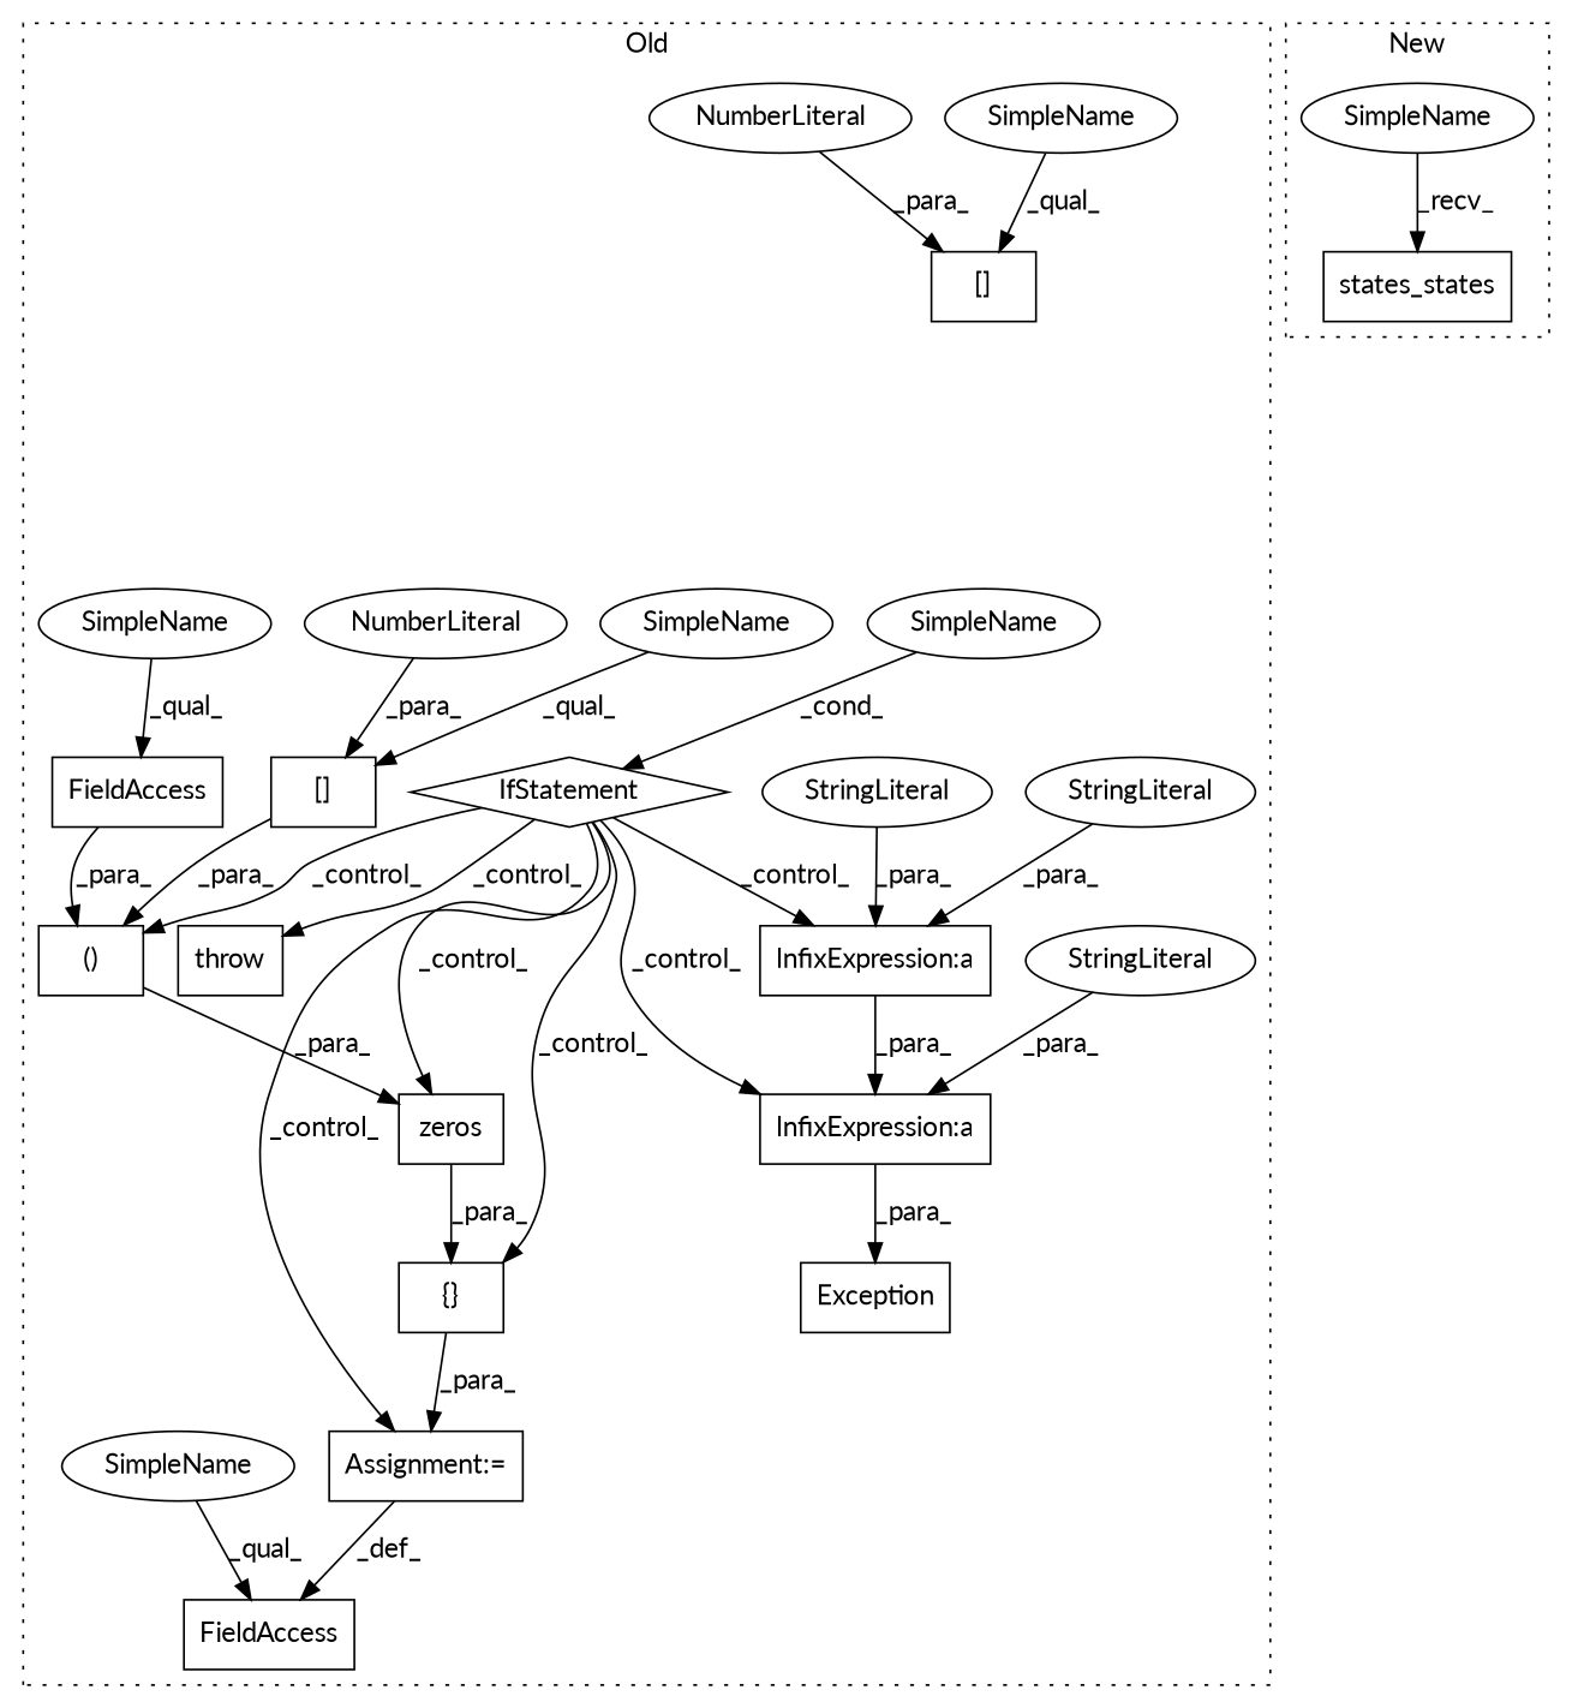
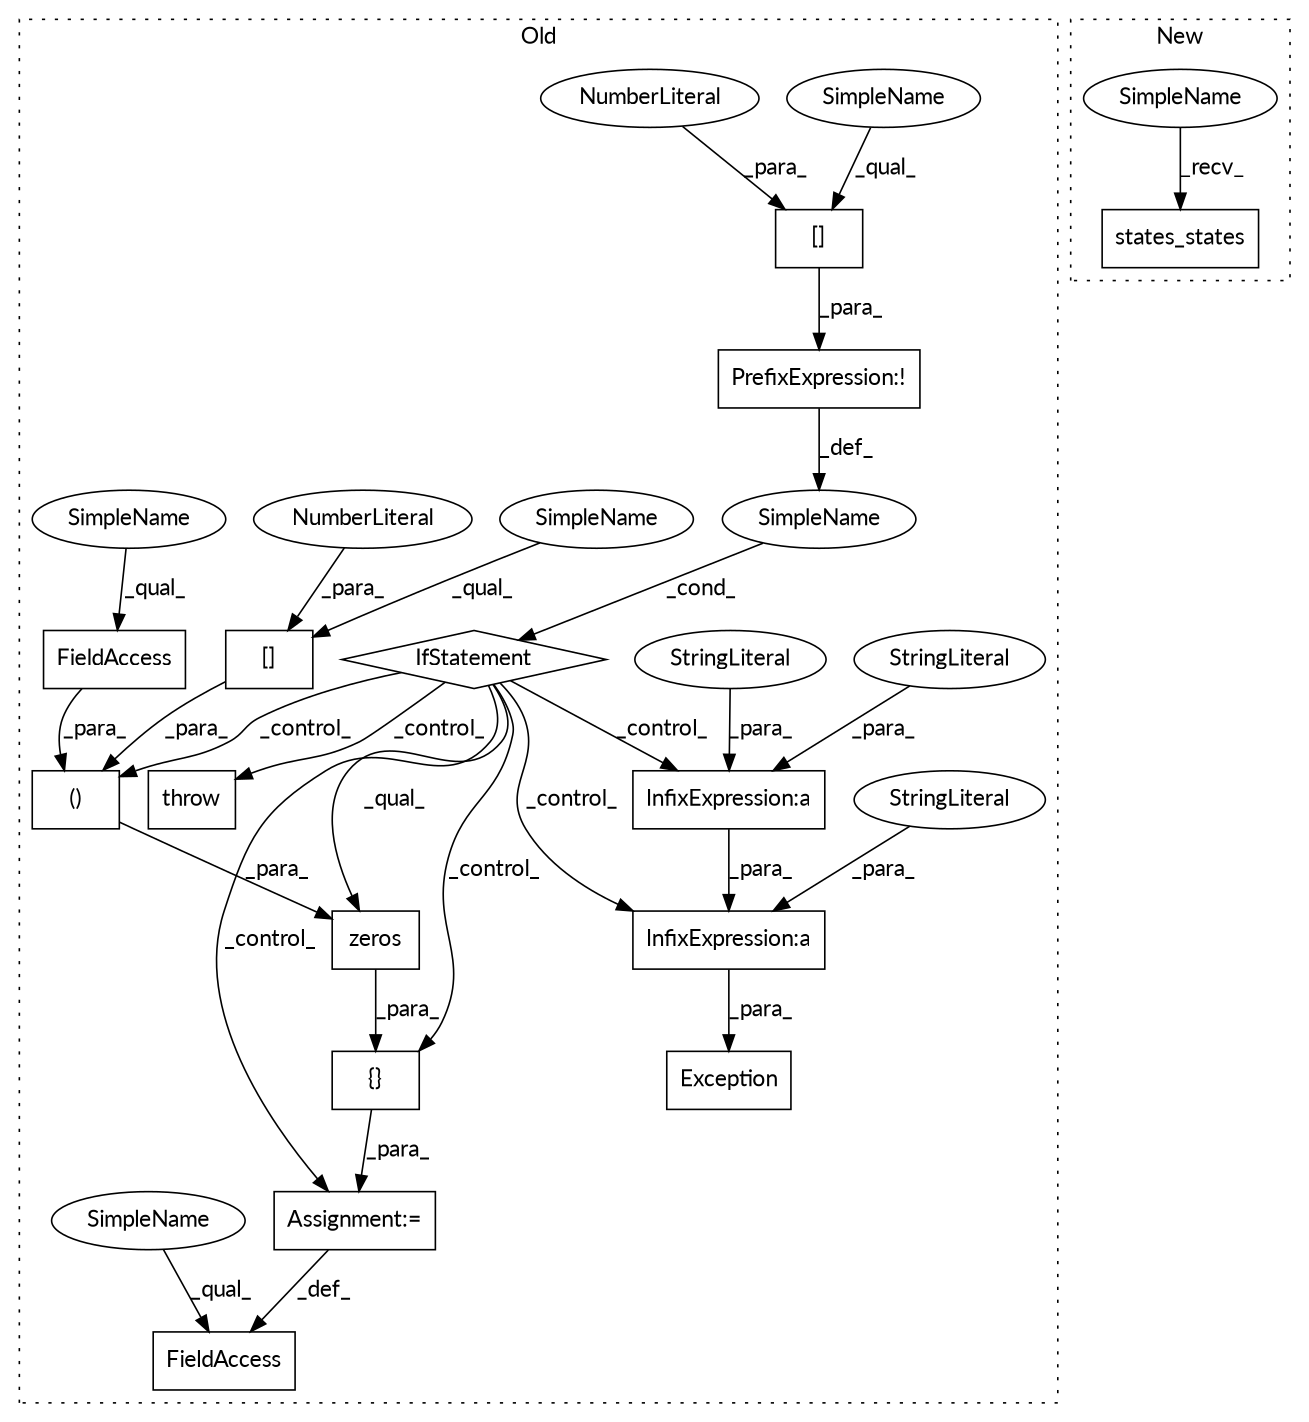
  digraph {
    fontname=Lato
    node [a=42 fontname=Lato l=1 s=4302 shape=box]
    edge [fontname=Lato]
    n1 [a=106 l=42 label="()"]
    n2 [a=32 l="13,2" label=zeros s="4289,4344"]
    n3 [a=22 l=11 label=FieldAccess s=4251]
    n4 [a=22 l=15 label=FieldAccess s=4329]
    n5 [a=7 label="Assignment:=" s=4262]
+   n6 [a=38 label="PrefixExpression:!" s=4092]
    n7 [a=27 l=3 label="InfixExpression:a" s=4171]
    n8 [a=27 l=3 label="InfixExpression:a" s=4206]
    n9 [a=2 l="12,1" label="[]" s="4093,4106"]
    n10 [a=34 label=NumberLiteral s=4105 shape=ellipse]
    n11 [a=2 l="12,1" label="[]" s="4302,4315"]
    n12 [a=34 label=NumberLiteral s=4314 shape=ellipse]
    n13 [a=4 l="1,1" label="{}" s="4280,4346"]
    n14 [a=53 l=6 label=throw s=4119]
    n15 [a=25 l="4,2" label=IfStatement s="4088,4107" shape=diamond]
    n16 [label=SimpleName shape=ellipse l="" s=""]
    n17 [a=45 l=25 label=StringLiteral s=4209 shape=ellipse]
    n18 [a=45 l=35 label=StringLiteral s=4136 shape=ellipse]
    n19 [a=45 l=31 label=StringLiteral s=4174 shape=ellipse]
    n20 [a=32 l="10,1" label=Exception s="4125,4234"]
    n21 [l=11 label=SimpleName shape=ellipse]
    n22 [l=11 label=SimpleName s=4093 shape=ellipse]
    n23 [l=4 label=SimpleName s=4329 shape=ellipse]
    n24 [l=4 label=SimpleName s=4251 shape=ellipse]
    n25 [a=32 l=14 label=states_states s=4093]
    n26 [l=4 label=SimpleName s=4088 shape=ellipse]
    subgraph cluster_1 {
      label=Old
      style=dotted
      n1
      n2
      n3
      n4
      n5
+     n6
      n7
      n8
      n9
      n10
      n11
      n12
      n13
      n14
      n15
      n16
      n17
      n18
      n19
      n20
      n21
      n22
      n23
      n24
    }
    subgraph cluster_2 {
      label=New
      style=dotted
      n25
      n26
    }
    n1 -> n2 [label=_para_]
    n2 -> n13 [label=_para_]
    n4 -> n1 [label=_para_]
    n5 -> n3 [label=_def_]
+   n6 -> n16 [label=_def_]
    n7 -> n8 [label=_para_]
    n8 -> n20 [label=_para_]
+   n9 -> n6 [label=_para_]
    n10 -> n9 [label=_para_]
    n11 -> n1 [label=_para_]
    n12 -> n11 [label=_para_]
    n13 -> n5 [label=_para_]
    n15 -> n1 [label=_control_]
-   n15 -> n2 [label=_control_]
+   n15 -> n2 [label=_qual_]
    n15 -> n5 [label=_control_]
    n15 -> n7 [label=_control_]
    n15 -> n8 [label=_control_]
    n15 -> n13 [label=_control_]
    n15 -> n14 [label=_control_]
    n16 -> n15 [label=_cond_]
    n17 -> n8 [label=_para_]
    n18 -> n7 [label=_para_]
    n19 -> n7 [label=_para_]
    n21 -> n11 [label=_qual_]
    n22 -> n9 [label=_qual_]
    n23 -> n4 [label=_qual_]
    n24 -> n3 [label=_qual_]
    n26 -> n25 [label=_recv_]
  }
